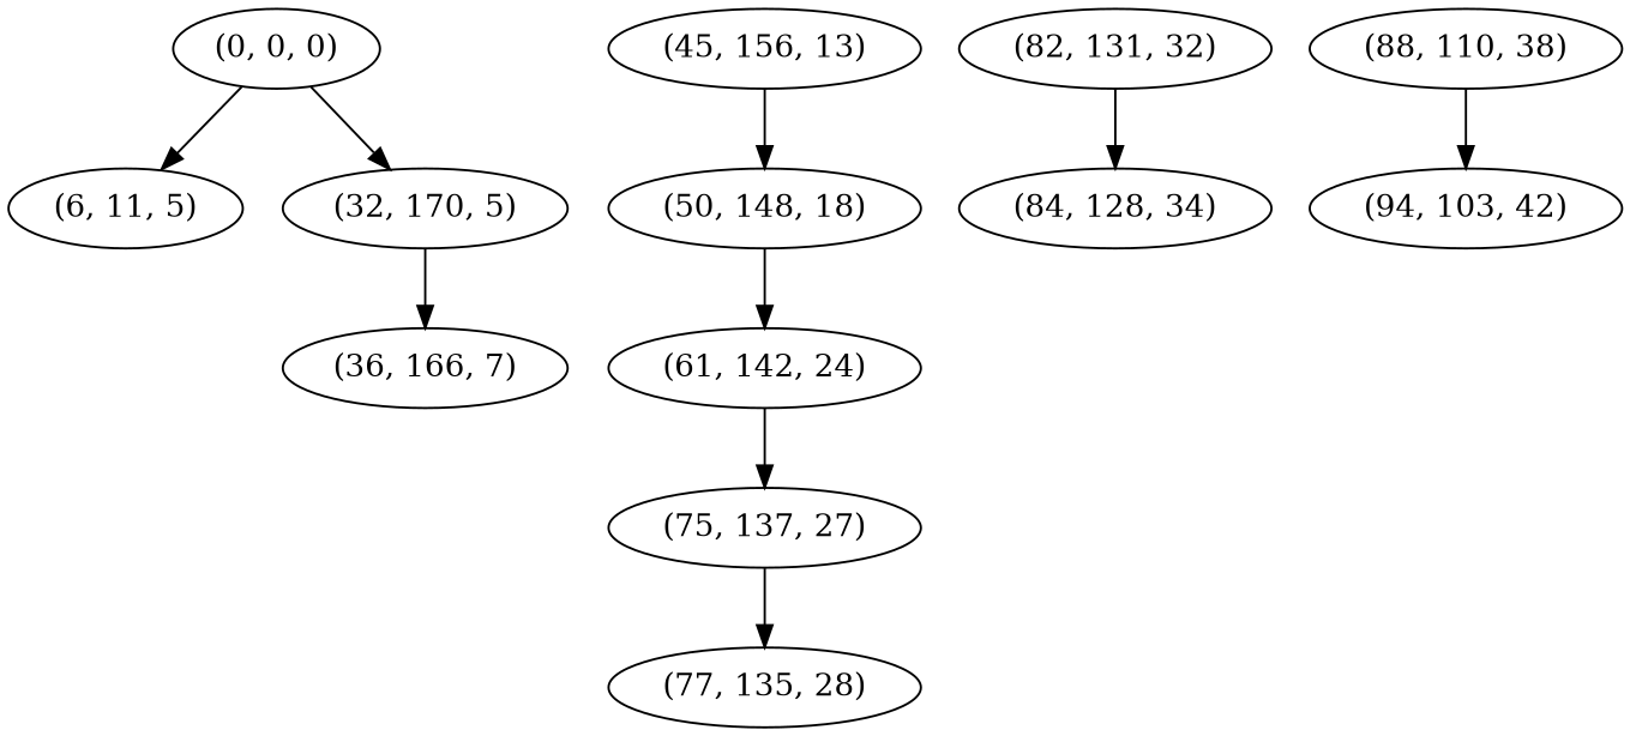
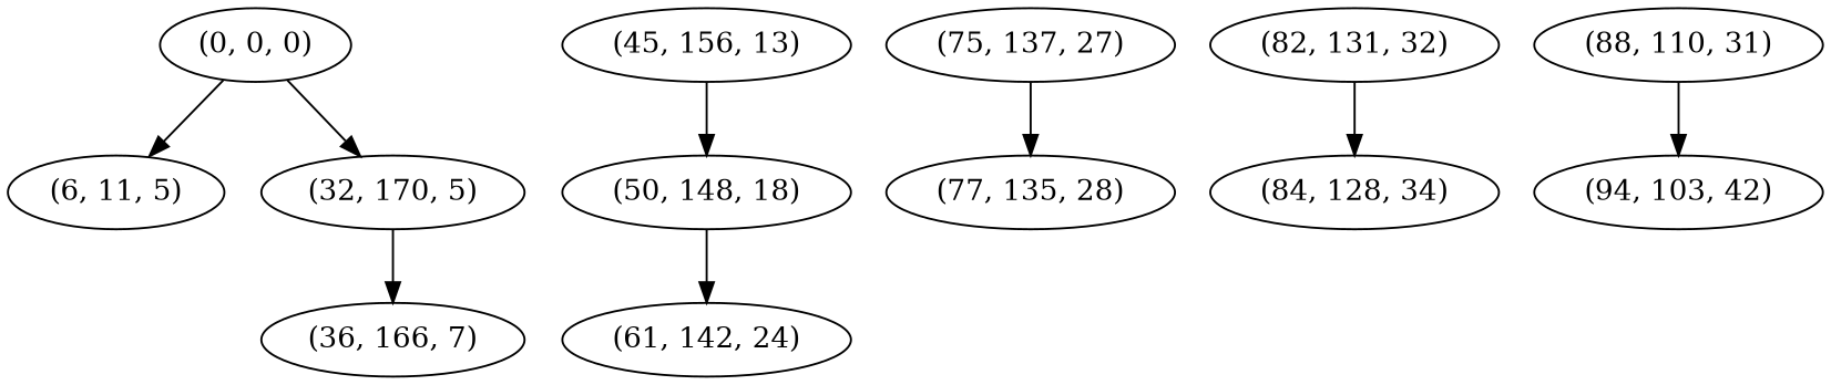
  digraph {
    "(0, 0, 0)"
    "(6, 11, 5)"
    "(32, 170, 5)"
    "(36, 166, 7)"
    "(45, 156, 13)"
    "(50, 148, 18)"
    n7 [label="(61, 142, 24)"]
    "(75, 137, 27)"
    "(77, 135, 28)"
    "(82, 131, 32)"
    "(84, 128, 34)"
-   "(88, 110, 38)"
+   "(88, 110, 38)" [label="(88, 110, 31)"]
    "(94, 103, 42)"
    "(0, 0, 0)" -> "(6, 11, 5)"
    "(0, 0, 0)" -> "(32, 170, 5)"
    "(32, 170, 5)" -> "(36, 166, 7)"
    "(45, 156, 13)" -> "(50, 148, 18)"
    "(50, 148, 18)" -> n7
-   n7 -> "(75, 137, 27)"
    "(75, 137, 27)" -> "(77, 135, 28)"
    "(82, 131, 32)" -> "(84, 128, 34)"
    "(88, 110, 38)" -> "(94, 103, 42)"
  }
